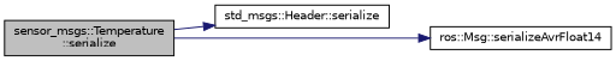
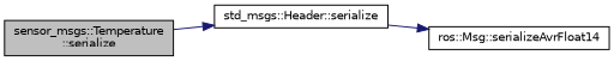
  digraph {
    rankdir=LR
    node [color=black fillcolor=white fontname=Helvetica fontsize=10 shape=record style=filled]
    edge [color=midnightblue fontname=Helvetica fontsize=10 labelfontname=Helvetica labelfontsize=10 style=solid]
    n1 [fillcolor=grey75 fontcolor=black height=0.2 label="sensor_msgs::Temperature\l::serialize" width=0.4]
    n2 [height=0.2 label="std_msgs::Header::serialize" width=0.4]
    n3 [height=0.2 label="ros::Msg::serializeAvrFloat14" width=0.4]
    n1 -> n2
-   n1 -> n3
+   n2 -> n3
  }
